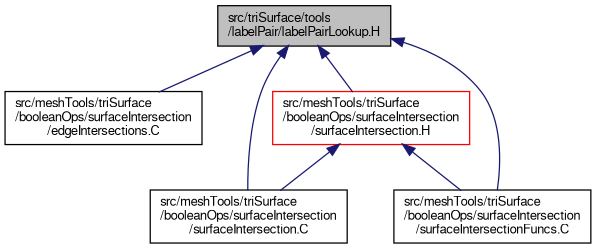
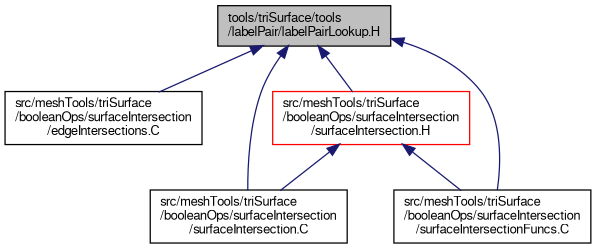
  digraph {
    node [color=black fontname=FreeSans fontsize=10 shape=record]
    edge [color=midnightblue dir=back fontname=FreeSans fontsize=10 labelfontname=FreeSans labelfontsize=10 style=solid]
-   n1 [fillcolor=grey75 fontcolor=black height=0.2 label="src/triSurface/tools\l/labelPair/labelPairLookup.H" style=filled width=0.4]
+   n1 [fillcolor=grey75 fontcolor=black height=0.2 label="tools/triSurface/tools\l/labelPair/labelPairLookup.H" style=filled width=0.4]
    n2 [height=0.2 label="src/meshTools/triSurface\l/booleanOps/surfaceIntersection\l/edgeIntersections.C" width=0.4]
    n3 [color=red height=0.2 label="src/meshTools/triSurface\l/booleanOps/surfaceIntersection\l/surfaceIntersection.H" width=0.4]
    n4 [height=0.2 label="src/meshTools/triSurface\l/booleanOps/surfaceIntersection\l/surfaceIntersection.C" width=0.4]
    n5 [height=0.2 label="src/meshTools/triSurface\l/booleanOps/surfaceIntersection\l/surfaceIntersectionFuncs.C" width=0.4]
    n1 -> n2
    n1 -> n3
    n1 -> n4
    n1 -> n5
    n3 -> n4
    n3 -> n5
  }
